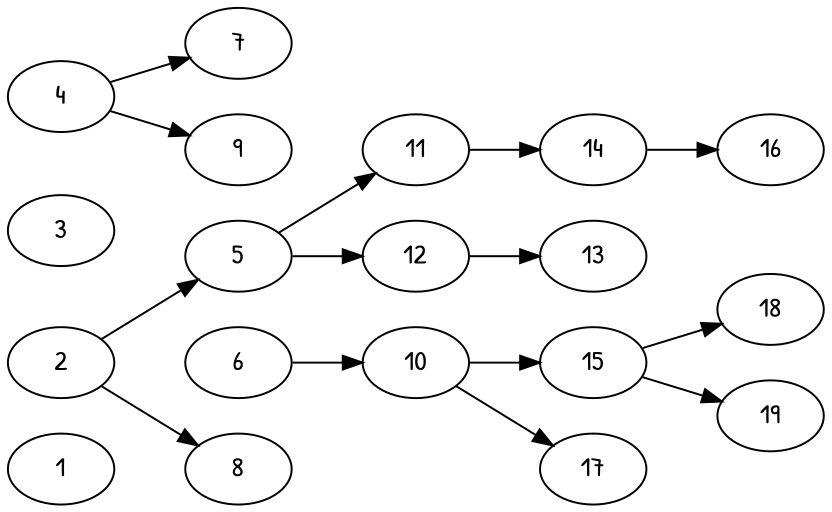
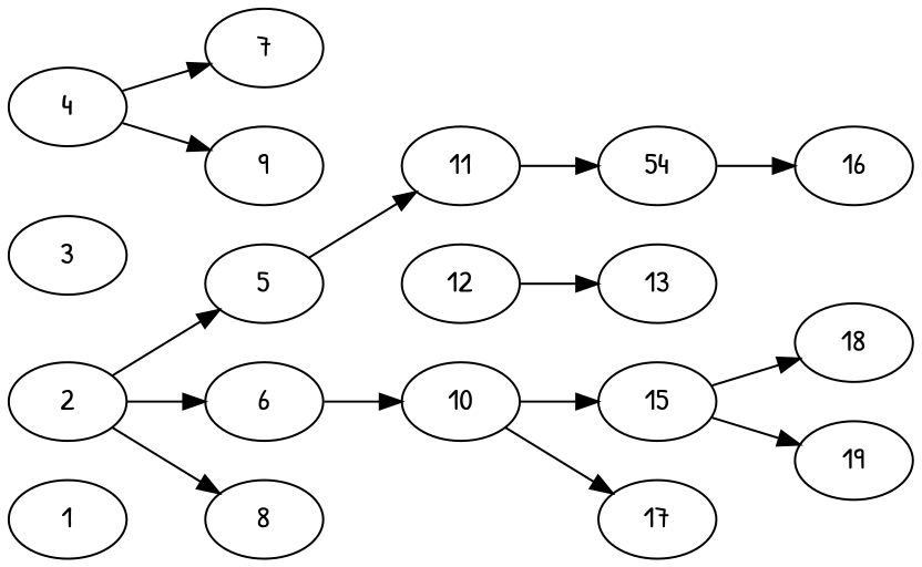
  digraph {
    fontname="Patrick Hand"
    rankdir=LR
    node [alpha=0.15 fontname="Patrick Hand"]
    edge [fontname="Patrick Hand"]
    1 [alpha=0.13 expect_size=3184666263009758]
    2 [expect_size=227284102081151]
    5 [alpha=0.08 expect_size=2513956143999483904]
    6 [alpha=0.14 expect_size=101002875978645504]
    8 [alpha=0.02 expect_size=2646967088731652096]
    11 [alpha=0.18 expect_size=7703786833974371]
    12 [alpha=0.20 expect_size=126102984831533056]
    10 [alpha=0.01 expect_size=292332801063712]
-   14 [expect_size=37001680125952000]
+   14 [expect_size=37001680125952000 label=54]
    13 [alpha=0.05 expect_size=1820953259159356]
    15 [alpha=0.05 expect_size=80929306570464]
    17 [alpha=0.18 expect_size=1662874781952570]
    3 [alpha=0.05 expect_size=73742176102280]
    4 [alpha=0.00 expect_size=511324210013744]
    7 [alpha=0.12 expect_size=15121640904837076]
    9 [expect_size=3823711149136805888]
    16 [alpha=0.12 expect_size=539888500953935]
    18 [alpha=0.09 expect_size=22756007295033532]
    19 [alpha=0.04 expect_size=6279479536888]
    2 -> 5
+   2 -> 6
    2 -> 8
    5 -> 11
-   5 -> 12
    6 -> 10
    11 -> 14
    12 -> 13
    10 -> 15
    10 -> 17
    14 -> 16
    15 -> 18
    15 -> 19
    4 -> 7
    4 -> 9
  }
